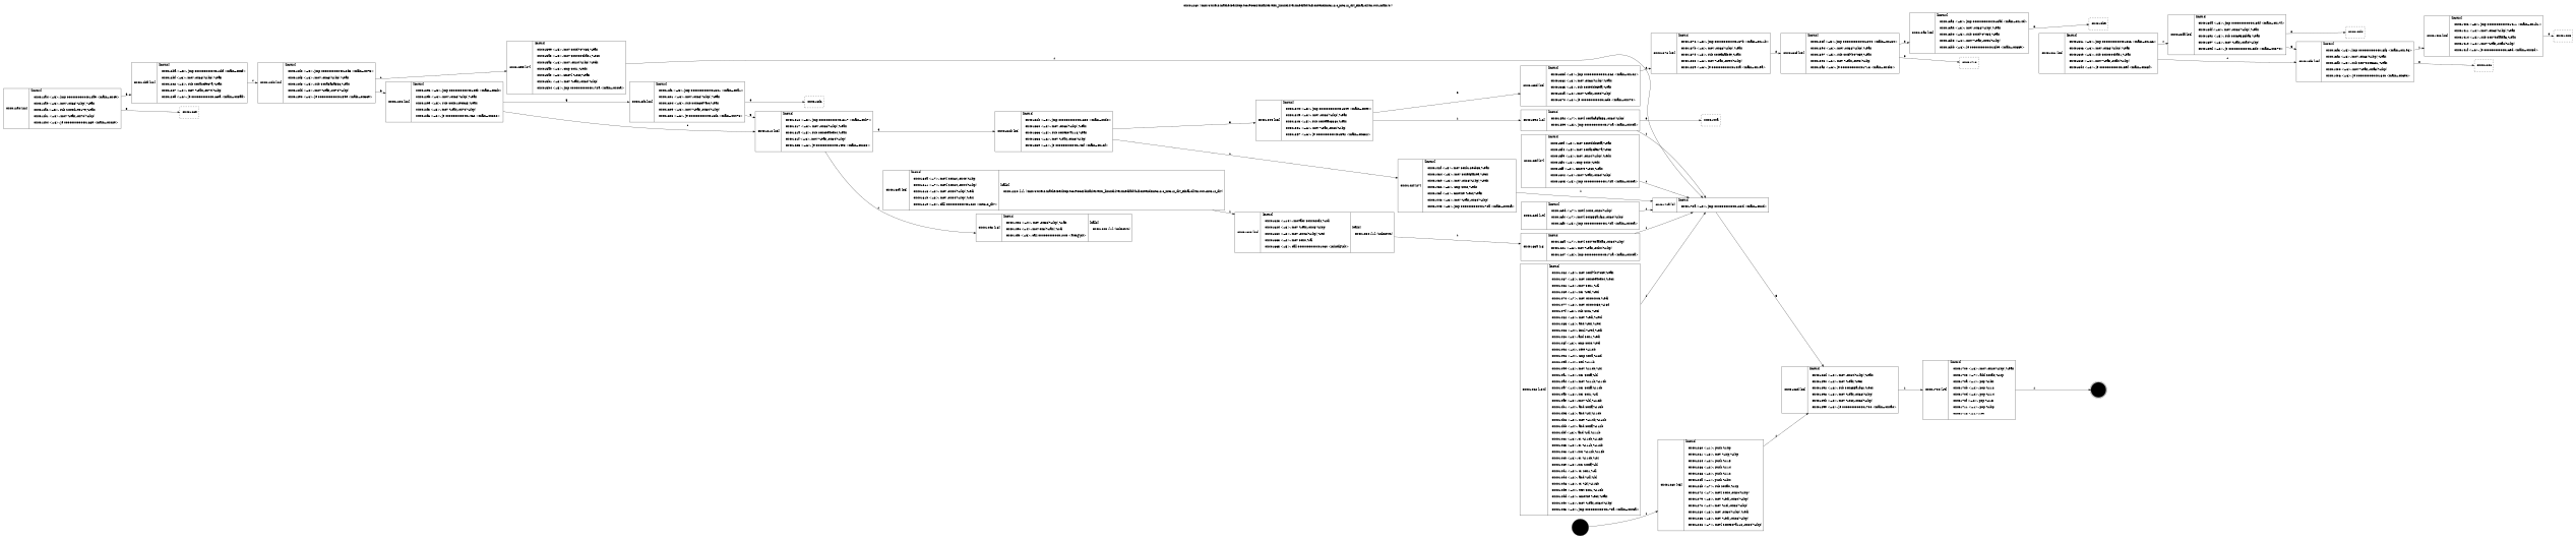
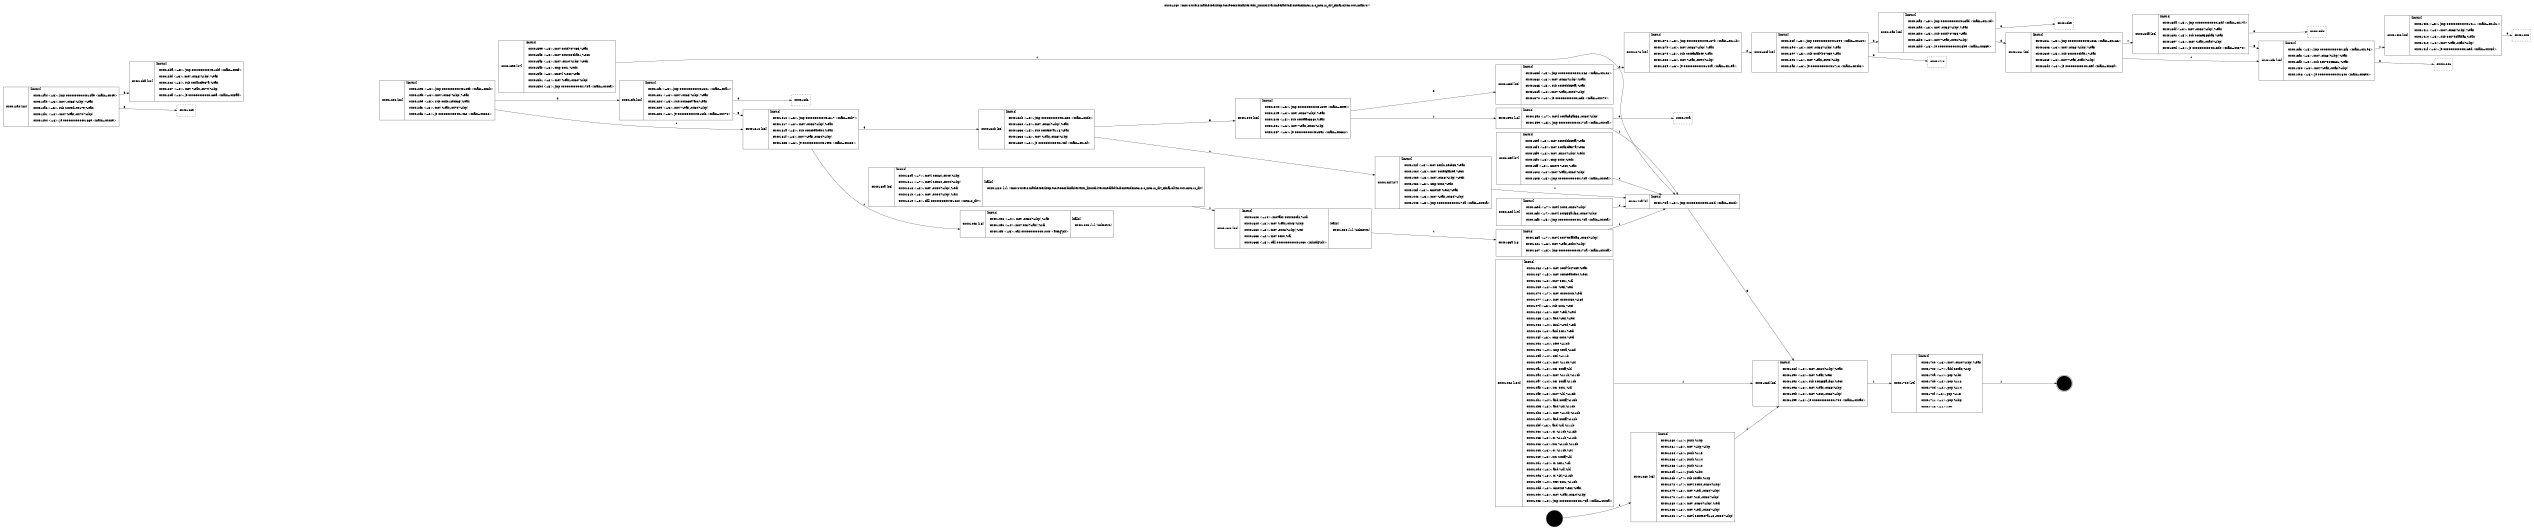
  digraph {
    label="0x401260 (/mnt/c/Users/mathe/Desktop/tcc/POCII/binaries/extr_linuxdriversmediadvb-frontendsmt312.c_mt312_div_Final-ollvm.out::main(0))"
    labelloc=t
    rankdir=LR
    node [shape=record]
    Entry [fillcolor=black height=0.3 shape=circle style=filled width=0.3]
    n2 [label="{\n     0x401260 [45]\l\n     | [instrs]\l\n     &nbsp;&nbsp;0x401260 \<+1\>: push %rbp\l\n     &nbsp;&nbsp;0x401261 \<+3\>: mov %rsp,%rbp\l\n     &nbsp;&nbsp;0x401264 \<+2\>: push %r15\l\n     &nbsp;&nbsp;0x401266 \<+2\>: push %r14\l\n     &nbsp;&nbsp;0x401268 \<+2\>: push %r12\l\n     &nbsp;&nbsp;0x40126a \<+1\>: push %rbx\l\n     &nbsp;&nbsp;0x40126b \<+7\>: sub $0xa0,%rsp\l\n     &nbsp;&nbsp;0x401272 \<+7\>: movl $0x0,-0x2c(%rbp)\l\n     &nbsp;&nbsp;0x401279 \<+3\>: mov %edi,-0x30(%rbp)\l\n     &nbsp;&nbsp;0x40127c \<+4\>: mov %rsi,-0x38(%rbp)\l\n     &nbsp;&nbsp;0x401280 \<+3\>: mov -0x30(%rbp),%edi\l\n     &nbsp;&nbsp;0x401283 \<+3\>: mov %edi,-0x28(%rbp)\l\n     &nbsp;&nbsp;0x401286 \<+7\>: movl $0xe5c7a118,-0x64(%rbp)\l\n  }"]
    n3 [label="{\n     0x40128d [23]\l\n     | [instrs]\l\n     &nbsp;&nbsp;0x40128d \<+3\>: mov -0x64(%rbp),%eax\l\n     &nbsp;&nbsp;0x401290 \<+2\>: mov %eax,%ecx\l\n     &nbsp;&nbsp;0x401292 \<+6\>: sub $0x855a1f62,%ecx\l\n     &nbsp;&nbsp;0x401298 \<+3\>: mov %eax,-0x68(%rbp)\l\n     &nbsp;&nbsp;0x40129b \<+3\>: mov %ecx,-0x6c(%rbp)\l\n     &nbsp;&nbsp;0x40129e \<+6\>: je 0000000000401700 \<main+0x4a0\>\l\n  }"]
    n4 [label="{\n     0x401700 [19]\l\n     | [instrs]\l\n     &nbsp;&nbsp;0x401700 \<+3\>: mov -0x2c(%rbp),%eax\l\n     &nbsp;&nbsp;0x401703 \<+7\>: add $0xa0,%rsp\l\n     &nbsp;&nbsp;0x40170a \<+1\>: pop %rbx\l\n     &nbsp;&nbsp;0x40170b \<+2\>: pop %r12\l\n     &nbsp;&nbsp;0x40170d \<+2\>: pop %r14\l\n     &nbsp;&nbsp;0x40170f \<+2\>: pop %r15\l\n     &nbsp;&nbsp;0x401711 \<+1\>: pop %rbp\l\n     &nbsp;&nbsp;0x401712 \<+1\>: ret\l\n  }"]
    Exit [fillcolor=black height=0.3 peripheries=2 shape=circle style=filled width=0.3]
    n6 [label="{\n     0x4012a4 [22]\l\n     | [instrs]\l\n     &nbsp;&nbsp;0x4012a4 \<+5\>: jmp 00000000004012a9 \<main+0x49\>\l\n     &nbsp;&nbsp;0x4012a9 \<+3\>: mov -0x68(%rbp),%eax\l\n     &nbsp;&nbsp;0x4012ac \<+5\>: sub $0x9d19e17e,%eax\l\n     &nbsp;&nbsp;0x4012b1 \<+3\>: mov %eax,-0x70(%rbp)\l\n     &nbsp;&nbsp;0x4012b4 \<+6\>: je 000000000040168e \<main+0x42e\>\l\n  }"]
    n7 [label="{\n     0x40168e\l\n  }" style=dashed]
    n8 [label="{\n     0x4012ba [22]\l\n     | [instrs]\l\n     &nbsp;&nbsp;0x4012ba \<+5\>: jmp 00000000004012bf \<main+0x5f\>\l\n     &nbsp;&nbsp;0x4012bf \<+3\>: mov -0x68(%rbp),%eax\l\n     &nbsp;&nbsp;0x4012c2 \<+5\>: sub $0xa2cf937a,%eax\l\n     &nbsp;&nbsp;0x4012c7 \<+3\>: mov %eax,-0x74(%rbp)\l\n     &nbsp;&nbsp;0x4012ca \<+6\>: je 000000000040160a \<main+0x3aa\>\l\n  }"]
-   n9 [label="{\n     0x4012d0 [22]\l\n     | [instrs]\l\n     &nbsp;&nbsp;0x4012d0 \<+5\>: jmp 00000000004012d5 \<main+0x75\>\l\n     &nbsp;&nbsp;0x4012d5 \<+3\>: mov -0x68(%rbp),%eax\l\n     &nbsp;&nbsp;0x4012d8 \<+5\>: sub $0xa6a8a556,%eax\l\n     &nbsp;&nbsp;0x4012dd \<+3\>: mov %eax,-0x78(%rbp)\l\n     &nbsp;&nbsp;0x4012e0 \<+6\>: je 000000000040159e \<main+0x33e\>\l\n  }"]
    n10 [label="{\n     0x40160a [25]\l\n     | [instrs]\l\n     &nbsp;&nbsp;0x40160a \<+7\>: movl $0x64,-0x40(%rbp)\l\n     &nbsp;&nbsp;0x401611 \<+7\>: movl $0x64,-0x44(%rbp)\l\n     &nbsp;&nbsp;0x401618 \<+3\>: mov -0x40(%rbp),%edi\l\n     &nbsp;&nbsp;0x40161b \<+3\>: mov -0x44(%rbp),%esi\l\n     &nbsp;&nbsp;0x40161e \<+5\>: call 0000000000401220 \<mt312_div\>\l\n     | [calls]\l\n     &nbsp;&nbsp;0x401220 \{1\} (/mnt/c/Users/mathe/Desktop/tcc/POCII/binaries/extr_linuxdriversmediadvb-frontendsmt312.c_mt312_div_Final-ollvm.out::mt312_div)\l\n  }"]
    n11 [label="{\n     0x401623 [23]\l\n     | [instrs]\l\n     &nbsp;&nbsp;0x401623 \<+10\>: movabs $0x4020f2,%rdi\l\n     &nbsp;&nbsp;0x40162d \<+3\>: mov %eax,-0x48(%rbp)\l\n     &nbsp;&nbsp;0x401630 \<+3\>: mov -0x48(%rbp),%esi\l\n     &nbsp;&nbsp;0x401633 \<+2\>: mov $0x0,%al\l\n     &nbsp;&nbsp;0x401635 \<+5\>: call 0000000000401030 \<printf@plt\>\l\n     | [calls]\l\n     &nbsp;&nbsp;0x401030 \{1\} (unknown)\l\n  }"]
    n12 [label="{\n     0x40159e [27]\l\n     | [instrs]\l\n     &nbsp;&nbsp;0x40159e \<+5\>: mov $0xd7c7435,%eax\l\n     &nbsp;&nbsp;0x4015a3 \<+5\>: mov $0x4004bae1,%ecx\l\n     &nbsp;&nbsp;0x4015a8 \<+3\>: mov -0x24(%rbp),%edx\l\n     &nbsp;&nbsp;0x4015ab \<+3\>: cmp $0x1,%edx\l\n     &nbsp;&nbsp;0x4015ae \<+3\>: cmovl %ecx,%eax\l\n     &nbsp;&nbsp;0x4015b1 \<+3\>: mov %eax,-0x64(%rbp)\l\n     &nbsp;&nbsp;0x4015b4 \<+5\>: jmp 000000000040172a \<main+0x4ca\>\l\n  }"]
    n13 [label="{\n     0x4012e6 [22]\l\n     | [instrs]\l\n     &nbsp;&nbsp;0x4012e6 \<+5\>: jmp 00000000004012eb \<main+0x8b\>\l\n     &nbsp;&nbsp;0x4012eb \<+3\>: mov -0x68(%rbp),%eax\l\n     &nbsp;&nbsp;0x4012ee \<+5\>: sub $0xb12ecb85,%eax\l\n     &nbsp;&nbsp;0x4012f3 \<+3\>: mov %eax,-0x7c(%rbp)\l\n     &nbsp;&nbsp;0x4012f6 \<+6\>: je 0000000000401462 \<main+0x202\>\l\n  }"]
    n14 [label="{\n     0x401425\l\n  }" style=dashed]
    n15 [label="{\n     0x40163a [18]\l\n     | [instrs]\l\n     &nbsp;&nbsp;0x40163a \<+7\>: movl $0x7e2aada6,-0x64(%rbp)\l\n     &nbsp;&nbsp;0x401641 \<+6\>: mov %eax,-0xb0(%rbp)\l\n     &nbsp;&nbsp;0x401647 \<+5\>: jmp 000000000040172a \<main+0x4ca\>\l\n  }"]
    n16 [label="{\n     0x40172a [5]\l\n     | [instrs]\l\n     &nbsp;&nbsp;0x40172a \<+5\>: jmp 000000000040128d \<main+0x2d\>\l\n  }"]
    n17 [label="{\n     0x4012fc [22]\l\n     | [instrs]\l\n     &nbsp;&nbsp;0x4012fc \<+5\>: jmp 0000000000401301 \<main+0xa1\>\l\n     &nbsp;&nbsp;0x401301 \<+3\>: mov -0x68(%rbp),%eax\l\n     &nbsp;&nbsp;0x401304 \<+5\>: sub $0xc8cf7acc,%eax\l\n     &nbsp;&nbsp;0x401309 \<+3\>: mov %eax,-0x80(%rbp)\l\n     &nbsp;&nbsp;0x40130c \<+6\>: je 00000000004016dc \<main+0x47c\>\l\n  }"]
    n18 [label="{\n     0x401312 [25]\l\n     | [instrs]\l\n     &nbsp;&nbsp;0x401312 \<+5\>: jmp 0000000000401317 \<main+0xb7\>\l\n     &nbsp;&nbsp;0x401317 \<+3\>: mov -0x68(%rbp),%eax\l\n     &nbsp;&nbsp;0x40131a \<+5\>: sub $0xcbeac9b4,%eax\l\n     &nbsp;&nbsp;0x40131f \<+6\>: mov %eax,-0x84(%rbp)\l\n     &nbsp;&nbsp;0x401325 \<+6\>: je 00000000004014e8 \<main+0x288\>\l\n  }"]
    n19 [label="{\n     0x4016ed [19]\l\n     | [instrs]\l\n     &nbsp;&nbsp;0x4016ed \<+7\>: movl $0x0,-0x2c(%rbp)\l\n     &nbsp;&nbsp;0x4016f4 \<+7\>: movl $0x855a1f62,-0x64(%rbp)\l\n     &nbsp;&nbsp;0x4016fb \<+5\>: jmp 000000000040172a \<main+0x4ca\>\l\n  }"]
    n20 [label="{\n     0x401462 [134]\l\n     | [instrs]\l\n     &nbsp;&nbsp;0x401462 \<+5\>: mov $0xf7b47c5e,%eax\l\n     &nbsp;&nbsp;0x401467 \<+5\>: mov $0xcbeac9b4,%ecx\l\n     &nbsp;&nbsp;0x40146c \<+2\>: mov $0x1,%dl\l\n     &nbsp;&nbsp;0x40146e \<+2\>: xor %esi,%esi\l\n     &nbsp;&nbsp;0x401470 \<+7\>: mov 0x40404c,%edi\l\n     &nbsp;&nbsp;0x401477 \<+8\>: mov 0x404050,%r8d\l\n     &nbsp;&nbsp;0x40147f \<+3\>: sub $0x1,%esi\l\n     &nbsp;&nbsp;0x401482 \<+3\>: mov %edi,%r9d\l\n     &nbsp;&nbsp;0x401485 \<+3\>: add %esi,%r9d\l\n     &nbsp;&nbsp;0x401488 \<+4\>: imul %r9d,%edi\l\n     &nbsp;&nbsp;0x40148c \<+3\>: and $0x1,%edi\l\n     &nbsp;&nbsp;0x40148f \<+3\>: cmp $0x0,%edi\l\n     &nbsp;&nbsp;0x401492 \<+4\>: sete %r10b\l\n     &nbsp;&nbsp;0x401496 \<+4\>: cmp $0xa,%r8d\l\n     &nbsp;&nbsp;0x40149a \<+4\>: setl %r11b\l\n     &nbsp;&nbsp;0x40149e \<+3\>: mov %r10b,%bl\l\n     &nbsp;&nbsp;0x4014a1 \<+3\>: xor $0xff,%bl\l\n     &nbsp;&nbsp;0x4014a4 \<+3\>: mov %r11b,%r14b\l\n     &nbsp;&nbsp;0x4014a7 \<+4\>: xor $0xff,%r14b\l\n     &nbsp;&nbsp;0x4014ab \<+3\>: xor $0x1,%dl\l\n     &nbsp;&nbsp;0x4014ae \<+3\>: mov %bl,%r15b\l\n     &nbsp;&nbsp;0x4014b1 \<+4\>: and $0xff,%r15b\l\n     &nbsp;&nbsp;0x4014b5 \<+3\>: and %dl,%r10b\l\n     &nbsp;&nbsp;0x4014b8 \<+3\>: mov %r14b,%r12b\l\n     &nbsp;&nbsp;0x4014bb \<+4\>: and $0xff,%r12b\l\n     &nbsp;&nbsp;0x4014bf \<+3\>: and %dl,%r11b\l\n     &nbsp;&nbsp;0x4014c2 \<+3\>: or %r10b,%r15b\l\n     &nbsp;&nbsp;0x4014c5 \<+3\>: or %r11b,%r12b\l\n     &nbsp;&nbsp;0x4014c8 \<+3\>: xor %r12b,%r15b\l\n     &nbsp;&nbsp;0x4014cb \<+3\>: or %r14b,%bl\l\n     &nbsp;&nbsp;0x4014ce \<+3\>: xor $0xff,%bl\l\n     &nbsp;&nbsp;0x4014d1 \<+3\>: or $0x1,%dl\l\n     &nbsp;&nbsp;0x4014d4 \<+2\>: and %dl,%bl\l\n     &nbsp;&nbsp;0x4014d6 \<+3\>: or %bl,%r15b\l\n     &nbsp;&nbsp;0x4014d9 \<+4\>: test $0x1,%r15b\l\n     &nbsp;&nbsp;0x4014dd \<+3\>: cmovne %ecx,%eax\l\n     &nbsp;&nbsp;0x4014e0 \<+3\>: mov %eax,-0x64(%rbp)\l\n     &nbsp;&nbsp;0x4014e3 \<+5\>: jmp 000000000040172a \<main+0x4ca\>\l\n  }"]
    n21 [label="{\n     0x4016dc\l\n  }" style=dashed]
    n22 [label="{\n     0x40140c [25]\l\n     | [instrs]\l\n     &nbsp;&nbsp;0x40140c \<+5\>: jmp 0000000000401411 \<main+0x1b1\>\l\n     &nbsp;&nbsp;0x401411 \<+3\>: mov -0x68(%rbp),%eax\l\n     &nbsp;&nbsp;0x401414 \<+5\>: sub $0x7e2aada6,%eax\l\n     &nbsp;&nbsp;0x401419 \<+6\>: mov %eax,-0xac(%rbp)\l\n     &nbsp;&nbsp;0x40141f \<+6\>: je 00000000004016ed \<main+0x48d\>\l\n  }"]
    n23 [label="{\n     0x4014e8 [13]\l\n     | [instrs]\l\n     &nbsp;&nbsp;0x4014e8 \<+4\>: mov -0x38(%rbp),%rax\l\n     &nbsp;&nbsp;0x4014ec \<+4\>: mov 0x8(%rax),%rdi\l\n     &nbsp;&nbsp;0x4014f0 \<+5\>: call 0000000000401040 \<atoi@plt\>\l\n     | [calls]\l\n     &nbsp;&nbsp;0x401040 \{1\} (unknown)\l\n  }"]
    n24 [label="{\n     0x40132b [25]\l\n     | [instrs]\l\n     &nbsp;&nbsp;0x40132b \<+5\>: jmp 0000000000401330 \<main+0xd0\>\l\n     &nbsp;&nbsp;0x401330 \<+3\>: mov -0x68(%rbp),%eax\l\n     &nbsp;&nbsp;0x401333 \<+5\>: sub $0xe5c7a118,%eax\l\n     &nbsp;&nbsp;0x401338 \<+6\>: mov %eax,-0x88(%rbp)\l\n     &nbsp;&nbsp;0x40133e \<+6\>: je 000000000040142f \<main+0x1cf\>\l\n  }"]
    n25 [label="{\n     0x40164c\l\n  }" style=dashed]
    n26 [label="{\n     0x40142f [27]\l\n     | [instrs]\l\n     &nbsp;&nbsp;0x40142f \<+5\>: mov $0xb12ecb85,%eax\l\n     &nbsp;&nbsp;0x401434 \<+5\>: mov $0xef6af2ee,%ecx\l\n     &nbsp;&nbsp;0x401439 \<+3\>: mov -0x28(%rbp),%edx\l\n     &nbsp;&nbsp;0x40143c \<+3\>: cmp $0x2,%edx\l\n     &nbsp;&nbsp;0x40143f \<+3\>: cmovne %ecx,%eax\l\n     &nbsp;&nbsp;0x401442 \<+3\>: mov %eax,-0x64(%rbp)\l\n     &nbsp;&nbsp;0x401445 \<+5\>: jmp 000000000040172a \<main+0x4ca\>\l\n  }"]
    n27 [label="{\n     0x401344 [25]\l\n     | [instrs]\l\n     &nbsp;&nbsp;0x401344 \<+5\>: jmp 0000000000401349 \<main+0xe9\>\l\n     &nbsp;&nbsp;0x401349 \<+3\>: mov -0x68(%rbp),%eax\l\n     &nbsp;&nbsp;0x40134c \<+5\>: sub $0xeaac836c,%eax\l\n     &nbsp;&nbsp;0x401351 \<+6\>: mov %eax,-0x8c(%rbp)\l\n     &nbsp;&nbsp;0x401357 \<+6\>: je 0000000000401592 \<main+0x332\>\l\n  }"]
    n28 [label="{\n     0x4013f3 [25]\l\n     | [instrs]\l\n     &nbsp;&nbsp;0x4013f3 \<+5\>: jmp 00000000004013f8 \<main+0x198\>\l\n     &nbsp;&nbsp;0x4013f8 \<+3\>: mov -0x68(%rbp),%eax\l\n     &nbsp;&nbsp;0x4013fb \<+5\>: sub $0x75845631,%eax\l\n     &nbsp;&nbsp;0x401400 \<+6\>: mov %eax,-0xa8(%rbp)\l\n     &nbsp;&nbsp;0x401406 \<+6\>: je 000000000040164c \<main+0x3ec\>\l\n  }"]
    n29 [label="{\n     0x401592 [12]\l\n     | [instrs]\l\n     &nbsp;&nbsp;0x401592 \<+7\>: movl $0xa6a8a556,-0x64(%rbp)\l\n     &nbsp;&nbsp;0x401599 \<+5\>: jmp 000000000040172a \<main+0x4ca\>\l\n  }"]
    n30 [label="{\n     0x40135d [25]\l\n     | [instrs]\l\n     &nbsp;&nbsp;0x40135d \<+5\>: jmp 0000000000401362 \<main+0x102\>\l\n     &nbsp;&nbsp;0x401362 \<+3\>: mov -0x68(%rbp),%eax\l\n     &nbsp;&nbsp;0x401365 \<+5\>: sub $0xed4b5efa,%eax\l\n     &nbsp;&nbsp;0x40136a \<+6\>: mov %eax,-0x90(%rbp)\l\n     &nbsp;&nbsp;0x401370 \<+6\>: je 00000000004016d0 \<main+0x470\>\l\n  }"]
    n31 [label="{\n     0x4015d4\l\n  }" style=dashed]
    n32 [label="{\n     0x40144a\l\n  }" style=dashed]
    n33 [label="{\n     0x401376 [25]\l\n     | [instrs]\l\n     &nbsp;&nbsp;0x401376 \<+5\>: jmp 000000000040137b \<main+0x11b\>\l\n     &nbsp;&nbsp;0x40137b \<+3\>: mov -0x68(%rbp),%eax\l\n     &nbsp;&nbsp;0x40137e \<+5\>: sub $0xef6af2ee,%eax\l\n     &nbsp;&nbsp;0x401383 \<+6\>: mov %eax,-0x94(%rbp)\l\n     &nbsp;&nbsp;0x401389 \<+6\>: je 000000000040144a \<main+0x1ea\>\l\n  }"]
    n34 [label="{\n     0x40138f [25]\l\n     | [instrs]\l\n     &nbsp;&nbsp;0x40138f \<+5\>: jmp 0000000000401394 \<main+0x134\>\l\n     &nbsp;&nbsp;0x401394 \<+3\>: mov -0x68(%rbp),%eax\l\n     &nbsp;&nbsp;0x401397 \<+5\>: sub $0xf7b47c5e,%eax\l\n     &nbsp;&nbsp;0x40139c \<+6\>: mov %eax,-0x98(%rbp)\l\n     &nbsp;&nbsp;0x4013a2 \<+6\>: je 0000000000401713 \<main+0x4b3\>\l\n  }"]
    n35 [label="{\n     0x401713\l\n  }" style=dashed]
    n36 [label="{\n     0x4013a8 [25]\l\n     | [instrs]\l\n     &nbsp;&nbsp;0x4013a8 \<+5\>: jmp 00000000004013ad \<main+0x14d\>\l\n     &nbsp;&nbsp;0x4013ad \<+3\>: mov -0x68(%rbp),%eax\l\n     &nbsp;&nbsp;0x4013b0 \<+5\>: sub $0xd7c7435,%eax\l\n     &nbsp;&nbsp;0x4013b5 \<+6\>: mov %eax,-0x9c(%rbp)\l\n     &nbsp;&nbsp;0x4013bb \<+6\>: je 00000000004015b9 \<main+0x359\>\l\n  }"]
    n37 [label="{\n     0x4013da [25]\l\n     | [instrs]\l\n     &nbsp;&nbsp;0x4013da \<+5\>: jmp 00000000004013df \<main+0x17f\>\l\n     &nbsp;&nbsp;0x4013df \<+3\>: mov -0x68(%rbp),%eax\l\n     &nbsp;&nbsp;0x4013e2 \<+5\>: sub $0x6e585ba3,%eax\l\n     &nbsp;&nbsp;0x4013e7 \<+6\>: mov %eax,-0xa4(%rbp)\l\n     &nbsp;&nbsp;0x4013ed \<+6\>: je 00000000004015d4 \<main+0x374\>\l\n  }"]
    n38 [label="{\n     0x4013c1 [25]\l\n     | [instrs]\l\n     &nbsp;&nbsp;0x4013c1 \<+5\>: jmp 00000000004013c6 \<main+0x166\>\l\n     &nbsp;&nbsp;0x4013c6 \<+3\>: mov -0x68(%rbp),%eax\l\n     &nbsp;&nbsp;0x4013c9 \<+5\>: sub $0x4004bae1,%eax\l\n     &nbsp;&nbsp;0x4013ce \<+6\>: mov %eax,-0xa0(%rbp)\l\n     &nbsp;&nbsp;0x4013d4 \<+6\>: je 00000000004015ef \<main+0x38f\>\l\n  }"]
    n39 [label="{\n     0x4015b9\l\n  }" style=dashed]
    n40 [label="{\n     0x4015ef [27]\l\n     | [instrs]\l\n     &nbsp;&nbsp;0x4015ef \<+5\>: mov $0xed4b5efa,%eax\l\n     &nbsp;&nbsp;0x4015f4 \<+5\>: mov $0xa2cf937a,%ecx\l\n     &nbsp;&nbsp;0x4015f9 \<+3\>: mov -0x24(%rbp),%edx\l\n     &nbsp;&nbsp;0x4015fc \<+3\>: cmp $0x0,%edx\l\n     &nbsp;&nbsp;0x4015ff \<+3\>: cmove %ecx,%eax\l\n     &nbsp;&nbsp;0x401602 \<+3\>: mov %eax,-0x64(%rbp)\l\n     &nbsp;&nbsp;0x401605 \<+5\>: jmp 000000000040172a \<main+0x4ca\>\l\n  }"]
    Entry -> n2 [label=" 1"]
    n2 -> n3 [label=" 1"]
    n3 -> n4 [label=" 1"]
    n4 -> Exit [label=" 1"]
    n6 -> n7 [label=" 0"]
    n6 -> n8 [label=" 8"]
-   n8 -> n9 [label=" 7"]
-   n9 -> n12 [label=" 1"]
-   n9 -> n13 [label=" 6"]
    n10 -> n11 [label=" 1"]
    n11 -> n15 [label=" 1"]
    n12 -> n16 [label=" 1"]
-   n13 -> n17 [label=" 5"]
+   n13 -> n17 [label=" 4"]
    n13 -> n18 [label=" 1"]
    n15 -> n16 [label=" 1"]
    n16 -> n3 [label=" 8"]
    n17 -> n18 [label=" 5"]
    n17 -> n21 [label=" 0"]
    n18 -> n23 [label=" 1"]
    n18 -> n24 [label=" 4"]
    n19 -> n16 [label=" 1"]
-   n20 -> n16 [label=" 1"]
+   n20 -> n3 [label=" 1"]
    n22 -> n14 [label=" 0"]
    n24 -> n26 [label=" 1"]
    n24 -> n27 [label=" 3"]
    n26 -> n16 [label=" 1"]
    n27 -> n29 [label=" 1"]
    n27 -> n30 [label=" 2"]
    n28 -> n22 [label=" 1"]
    n28 -> n25 [label=" 0"]
    n29 -> n16 [label=" 1"]
    n29 -> n32 [label=" 0"]
    n30 -> n33 [label=" 2"]
    n33 -> n34 [label=" 2"]
    n34 -> n35 [label=" 0"]
    n34 -> n36 [label=" 2"]
+   n36 -> n38 [label=" 2"]
    n36 -> n39 [label=" 0"]
    n37 -> n28 [label=" 6"]
    n37 -> n31 [label=" 0"]
    n38 -> n28 [label=" 1"]
    n38 -> n37 [label=" 7"]
    n40 -> n16 [label=" 1"]
  }
